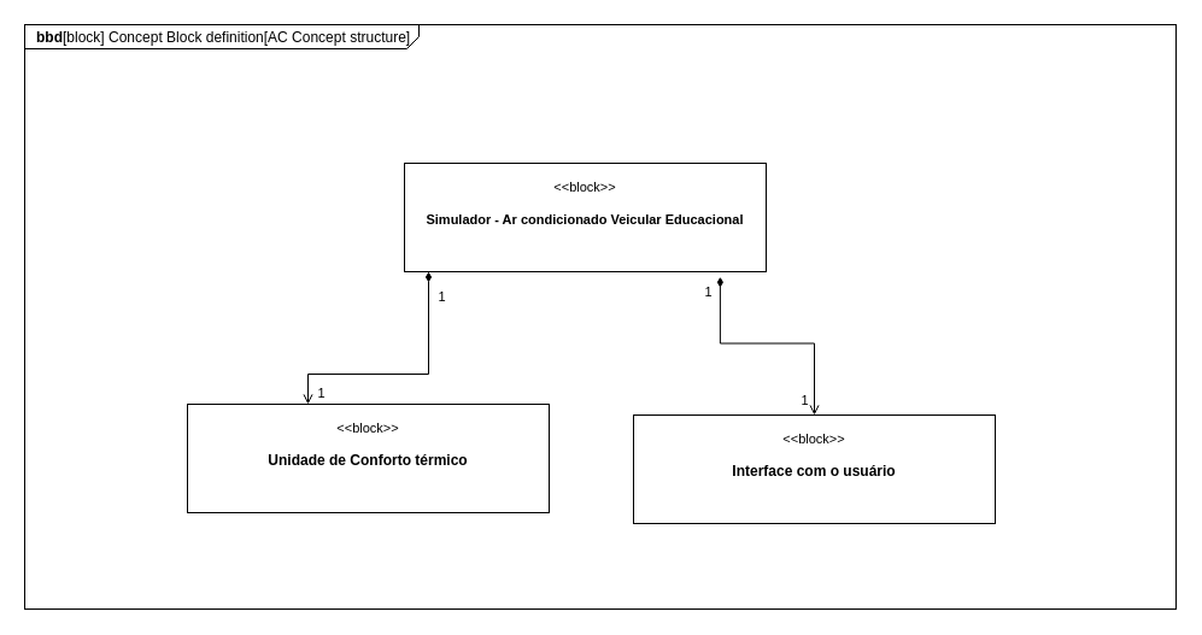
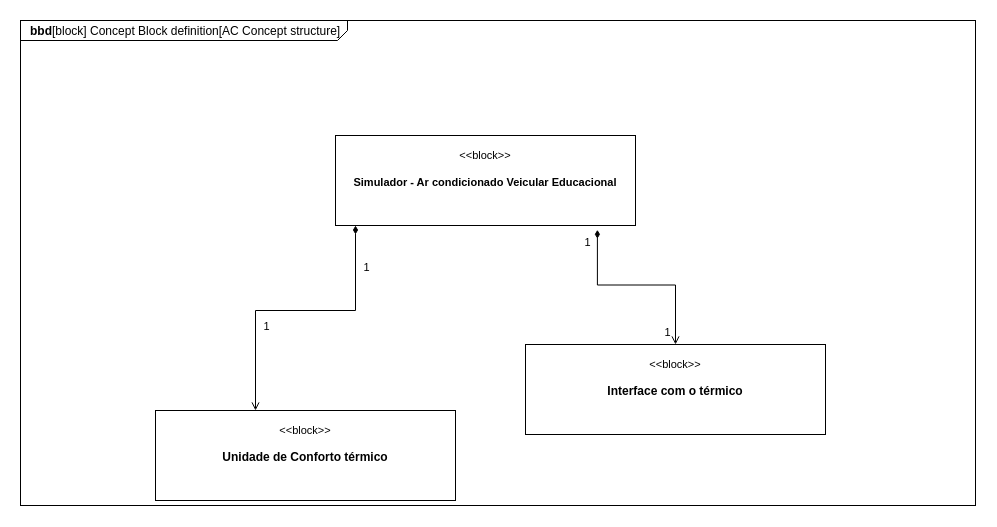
  <mxCell id="0" style=";html=1;" />
  <mxCell id="1" style=";html=1;" parent="0" />
  <mxCell id="2" value="&lt;p style=&quot;margin: 0px ; margin-top: 4px ; margin-left: 10px ; text-align: left&quot;&gt;&lt;b&gt;bbd&lt;/b&gt;[block] Concept Block definition[AC Concept structure]&lt;/p&gt;" style="html=1;strokeWidth=1;shape=mxgraph.sysml.package;html=1;overflow=fill;whiteSpace=wrap;fillColor=none;gradientColor=none;fontSize=12;align=center;labelX=327.64;" parent="1" vertex="1"><mxGeometry x="20" y="20" width="955" height="485" as="geometry" /></mxCell>
  <mxCell id="3" style="edgeStyle=orthogonalEdgeStyle;rounded=0;orthogonalLoop=1;jettySize=auto;html=1;fontSize=11;endArrow=open;endFill=0;startArrow=diamondThin;startFill=1;" edge="1" parent="1" source="6" target="7"><mxGeometry relative="1" as="geometry"><Array as="points"><mxPoint x="355" y="310" /><mxPoint x="255" y="310" /></Array></mxGeometry></mxCell>
  <mxCell id="4" value="1" style="edgeLabel;html=1;align=center;verticalAlign=middle;resizable=0;points=[];fontSize=11;" vertex="1" connectable="0" parent="3"><mxGeometry x="-0.448" y="3" relative="1" as="geometry"><mxPoint x="7" y="-38" as="offset" /></mxGeometry></mxCell>
  <mxCell id="5" style="edgeStyle=orthogonalEdgeStyle;rounded=0;orthogonalLoop=1;jettySize=auto;html=1;exitX=0.873;exitY=1.048;exitDx=0;exitDy=0;fontSize=11;startArrow=diamondThin;startFill=1;endArrow=open;endFill=0;exitPerimeter=0;" edge="1" parent="1" source="6" target="8"><mxGeometry relative="1" as="geometry" /></mxCell>
  <mxCell id="6" value="&lt;p style=&quot;margin: 13px&quot;&gt;&lt;font style=&quot;font-size: 11px&quot;&gt;&amp;lt;&amp;lt;block&amp;gt;&amp;gt;&lt;/font&gt;&lt;/p&gt;&lt;p style=&quot;margin: 13px&quot;&gt;&lt;span style=&quot;font-size: 11px&quot;&gt;&lt;b&gt;Simulador - Ar condicionado Veicular Educacional&lt;/b&gt;&lt;/span&gt;&lt;/p&gt;" style="shape=rect;html=1;overflow=fill;whiteSpace=wrap;align=center;" vertex="1" parent="1"><mxGeometry x="335" y="135" width="300" height="90" as="geometry" /></mxCell>
- <mxCell id="7" value="&lt;p style=&quot;margin: 13px&quot;&gt;&lt;font style=&quot;font-size: 11px&quot;&gt;&amp;lt;&amp;lt;block&amp;gt;&amp;gt;&lt;/font&gt;&lt;/p&gt;&lt;p style=&quot;margin: 13px&quot;&gt;&lt;b&gt;Unidade de Conforto térmico&lt;/b&gt;&lt;/p&gt;" style="shape=rect;html=1;overflow=fill;whiteSpace=wrap;align=center;" vertex="1" parent="1"><mxGeometry x="155" y="335" width="300" height="90" as="geometry" /></mxCell>
- <mxCell id="8" value="&lt;p style=&quot;margin: 13px&quot;&gt;&lt;font style=&quot;font-size: 11px&quot;&gt;&amp;lt;&amp;lt;block&amp;gt;&amp;gt;&lt;/font&gt;&lt;/p&gt;&lt;p style=&quot;margin: 13px&quot;&gt;&lt;b&gt;Interface com o usuário&lt;/b&gt;&lt;/p&gt;" style="shape=rect;html=1;overflow=fill;whiteSpace=wrap;align=center;" vertex="1" parent="1"><mxGeometry x="525" y="344" width="300" height="90" as="geometry" /></mxCell>
+ <mxCell id="7" value="&lt;p style=&quot;margin: 13px&quot;&gt;&lt;font style=&quot;font-size: 11px&quot;&gt;&amp;lt;&amp;lt;block&amp;gt;&amp;gt;&lt;/font&gt;&lt;/p&gt;&lt;p style=&quot;margin: 13px&quot;&gt;&lt;b&gt;Unidade de Conforto térmico&lt;/b&gt;&lt;/p&gt;" style="shape=rect;html=1;overflow=fill;whiteSpace=wrap;align=center;" vertex="1" parent="1"><mxGeometry x="155" y="410" width="300" height="90" as="geometry" /></mxCell>
+ <mxCell id="8" value="&lt;p style=&quot;margin: 13px&quot;&gt;&lt;font style=&quot;font-size: 11px&quot;&gt;&amp;lt;&amp;lt;block&amp;gt;&amp;gt;&lt;/font&gt;&lt;/p&gt;&lt;p style=&quot;margin: 13px&quot;&gt;&lt;b&gt;Interface com o térmico&lt;/b&gt;&lt;/p&gt;" style="shape=rect;html=1;overflow=fill;whiteSpace=wrap;align=center;" vertex="1" parent="1"><mxGeometry x="525" y="344" width="300" height="90" as="geometry" /></mxCell>
  <mxCell id="9" value="1" style="edgeLabel;html=1;align=center;verticalAlign=middle;resizable=0;points=[];fontSize=11;" vertex="1" connectable="0" parent="1"><mxGeometry x="265" y="325" as="geometry" /></mxCell>
  <mxCell id="10" value="1" style="edgeLabel;html=1;align=center;verticalAlign=middle;resizable=0;points=[];fontSize=11;" vertex="1" connectable="0" parent="1"><mxGeometry x="305" y="335" as="geometry"><mxPoint x="361" y="-4" as="offset" /></mxGeometry></mxCell>
  <mxCell id="11" value="1" style="edgeLabel;html=1;align=center;verticalAlign=middle;resizable=0;points=[];fontSize=11;" vertex="1" connectable="0" parent="1"><mxGeometry x="225" y="245" as="geometry"><mxPoint x="361" y="-4" as="offset" /></mxGeometry></mxCell>
